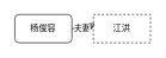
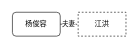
  <mxCell id="0" />
  <mxCell id="1" parent="0" />
  <mxCell id="2" value="杨俊容" style="rounded=1;whiteSpace=wrap;html=1;" vertex="1" parent="1"><mxGeometry x="20" y="20" width="80" height="40" as="geometry" /></mxCell>
  <mxCell id="3" value="江洪" style="rounded=0;whiteSpace=wrap;html=1;dashed=1;" vertex="1" parent="1"><mxGeometry x="130" y="20" width="80" height="40" as="geometry" /></mxCell>
- <mxCell id="4" value="夫妻" style="edgeStyle=orthogonalEdgeStyle;rounded=0;orthogonalLoop=1;jettySize=auto;html=1;exitX=1;exitY=0.5;exitDx=0;exitDy=0;entryX=-0.03;entryY=0.527;entryDx=0;entryDy=0;entryPerimeter=0;endArrow=block;endFill=0;" edge="1" parent="1" source="2" target="3"><mxGeometry relative="1" as="geometry" /></mxCell>
+ <mxCell id="4" value="夫妻" style="edgeStyle=orthogonalEdgeStyle;rounded=0;orthogonalLoop=1;jettySize=auto;html=1;exitX=1;exitY=0.5;exitDx=0;exitDy=0;entryX=-0.03;entryY=0.527;entryDx=0;entryDy=0;entryPerimeter=0;endArrow=none;endFill=0;" edge="1" parent="1" source="2" target="3"><mxGeometry relative="1" as="geometry" /></mxCell>
